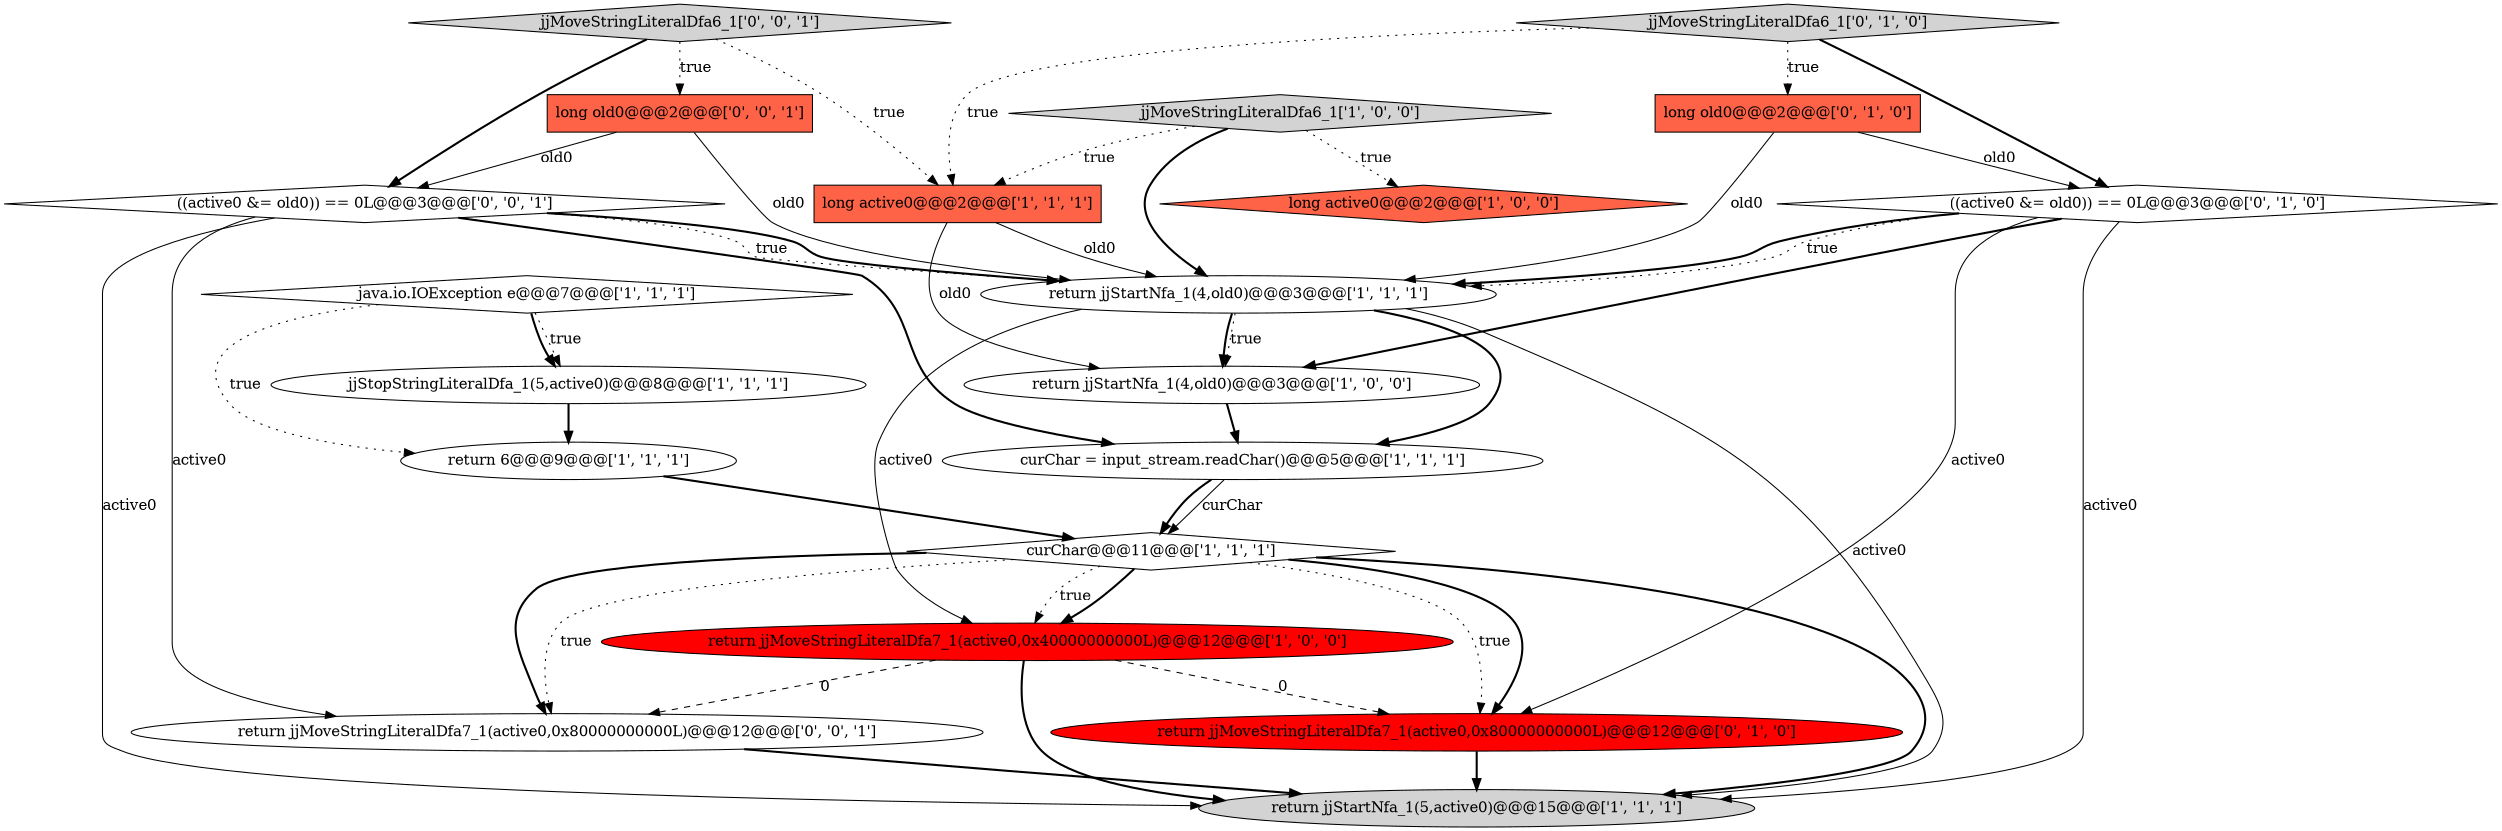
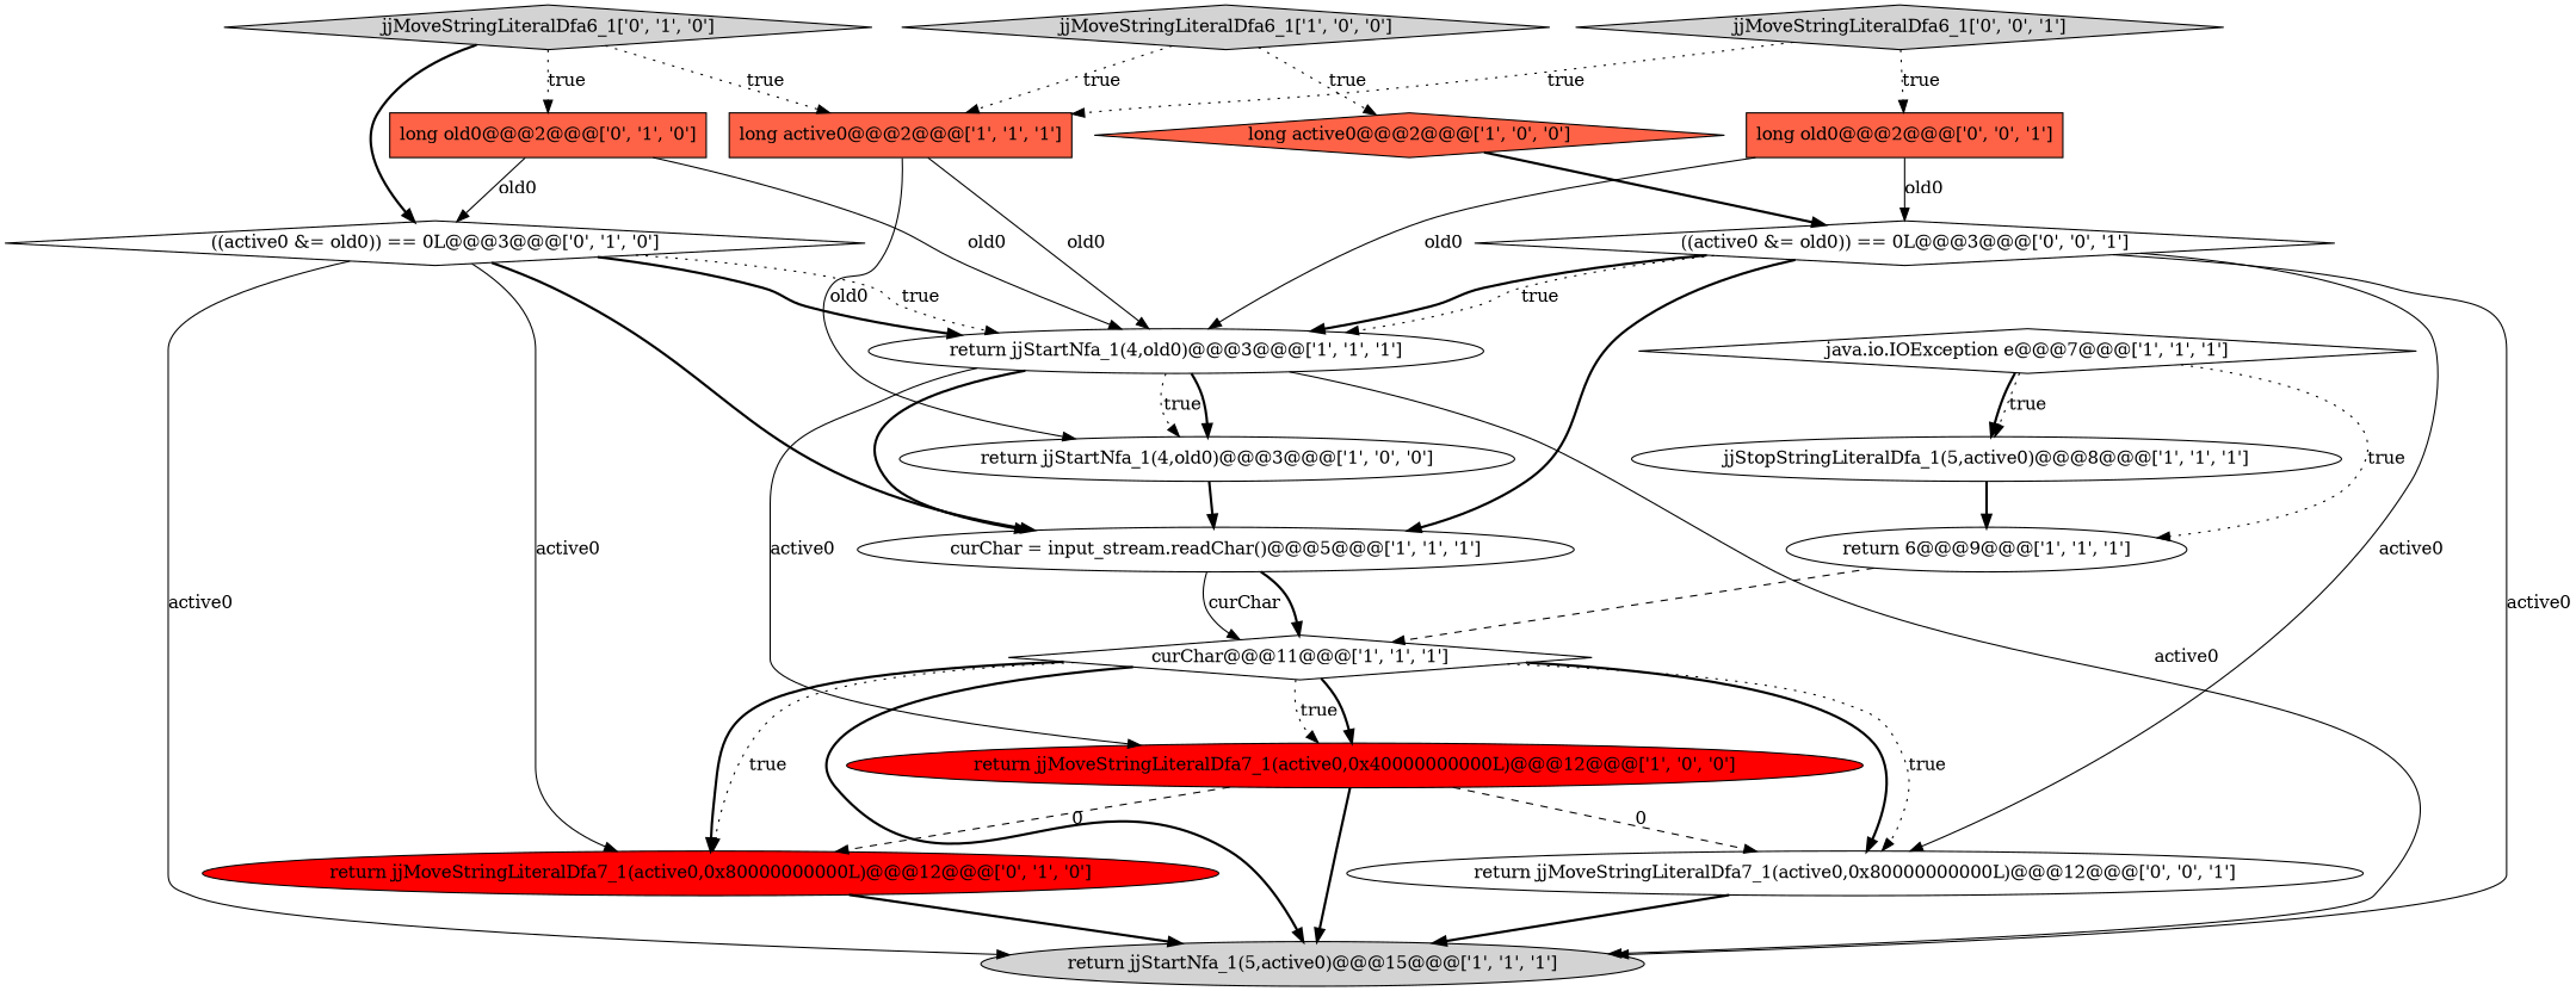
  digraph {
    node [fillcolor=white shape=ellipse style=filled]
    edge [style=bold]
    n1 [label="return jjStartNfa_1(4,old0)@@@3@@@['1', '0', '0']"]
    n2 [label="curChar = input_stream.readChar()@@@5@@@['1', '1', '1']"]
    n3 [label="curChar@@@11@@@['1', '1', '1']" shape=diamond]
    n4 [label="return jjMoveStringLiteralDfa7_1(active0,0x80000000000L)@@@12@@@['0', '0', '1']"]
    n5 [fillcolor=lightgray label="return jjStartNfa_1(5,active0)@@@15@@@['1', '1', '1']"]
    n6 [fillcolor=tomato label="long active0@@@2@@@['1', '1', '1']" shape=box]
    n7 [label="return jjStartNfa_1(4,old0)@@@3@@@['1', '1', '1']"]
    n8 [fillcolor=red label="return jjMoveStringLiteralDfa7_1(active0,0x40000000000L)@@@12@@@['1', '0', '0']"]
    n9 [fillcolor=tomato label="long active0@@@2@@@['1', '0', '0']" shape=diamond]
    n10 [fillcolor=red label="return jjMoveStringLiteralDfa7_1(active0,0x80000000000L)@@@12@@@['0', '1', '0']"]
    n11 [fillcolor=lightgray label="jjMoveStringLiteralDfa6_1['0', '0', '1']" shape=diamond]
    n12 [fillcolor=tomato label="long old0@@@2@@@['0', '0', '1']" shape=box]
    n13 [label="((active0 &= old0)) == 0L@@@3@@@['0', '0', '1']" shape=diamond]
    n14 [fillcolor=lightgray label="jjMoveStringLiteralDfa6_1['0', '1', '0']" shape=diamond]
    n15 [fillcolor=tomato label="long old0@@@2@@@['0', '1', '0']" shape=box]
    n16 [label="((active0 &= old0)) == 0L@@@3@@@['0', '1', '0']" shape=diamond]
    n17 [label="return 6@@@9@@@['1', '1', '1']"]
    n18 [fillcolor=lightgray label="jjMoveStringLiteralDfa6_1['1', '0', '0']" shape=diamond]
    n19 [label="java.io.IOException e@@@7@@@['1', '1', '1']" shape=diamond]
    n20 [label="jjStopStringLiteralDfa_1(5,active0)@@@8@@@['1', '1', '1']"]
    n1 -> n2
    n2 -> n3
    n2 -> n3 [label=curChar style=solid]
    n3 -> n4
    n3 -> n4 [label=true style=dotted]
    n3 -> n5
    n3 -> n8 [label=true style=dotted]
    n3 -> n8
    n3 -> n10 [label=true style=dotted]
    n3 -> n10
    n4 -> n5
    n6 -> n1 [label=old0 style=solid]
    n6 -> n7 [label=old0 style=solid]
    n7 -> n1 [label=true style=dotted]
    n7 -> n1
    n7 -> n2
    n7 -> n5 [label=active0 style=solid]
    n7 -> n8 [label=active0 style=solid]
    n8 -> n4 [label=0 style=dashed]
    n8 -> n5
    n8 -> n10 [label=0 style=dashed]
    n10 -> n5
    n11 -> n6 [label=true style=dotted]
    n11 -> n12 [label=true style=dotted]
-   n11 -> n13
+   n9 -> n13
    n12 -> n7 [label=old0 style=solid]
    n12 -> n13 [label=old0 style=solid]
    n13 -> n2
    n13 -> n4 [label=active0 style=solid]
    n13 -> n5 [label=active0 style=solid]
    n13 -> n7
    n13 -> n7 [label=true style=dotted]
    n14 -> n6 [label=true style=dotted]
    n14 -> n15 [label=true style=dotted]
    n14 -> n16
    n15 -> n7 [label=old0 style=solid]
    n15 -> n16 [label=old0 style=solid]
-   n16 -> n1
+   n16 -> n2
    n16 -> n5 [label=active0 style=solid]
    n16 -> n7
    n16 -> n7 [label=true style=dotted]
    n16 -> n10 [label=active0 style=solid]
-   n17 -> n3
+   n17 -> n3 [style=dashed]
    n18 -> n6 [label=true style=dotted]
-   n18 -> n7
    n18 -> n9 [label=true style=dotted]
    n19 -> n17 [label=true style=dotted]
    n19 -> n20
    n19 -> n20 [label=true style=dotted]
    n20 -> n17
  }
